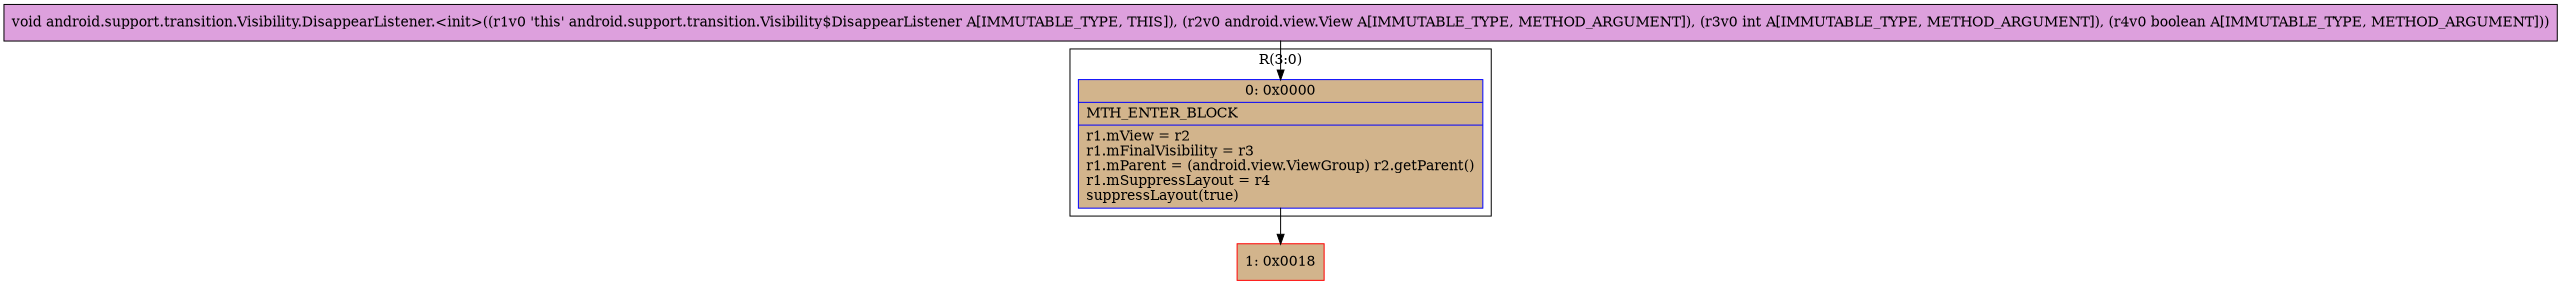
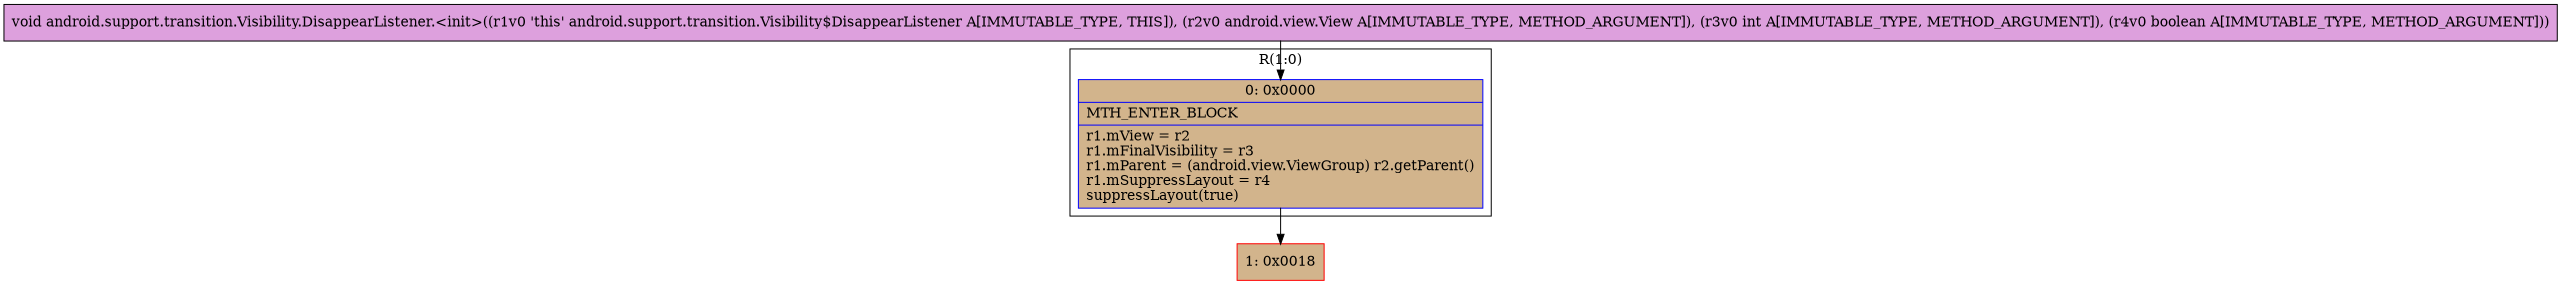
  digraph {
    node [shape=record style=filled fillcolor=tan]
    n1 [color=blue label="{0\:\ 0x0000|MTH_ENTER_BLOCK\l|r1.mView = r2\lr1.mFinalVisibility = r3\lr1.mParent = (android.view.ViewGroup) r2.getParent()\lr1.mSuppressLayout = r4\lsuppressLayout(true)\l}"]
    n2 [color=red label="{1\:\ 0x0018}"]
    n3 [label="{void android.support.transition.Visibility.DisappearListener.\<init\>((r1v0 'this' android.support.transition.Visibility$DisappearListener A[IMMUTABLE_TYPE, THIS]), (r2v0 android.view.View A[IMMUTABLE_TYPE, METHOD_ARGUMENT]), (r3v0 int A[IMMUTABLE_TYPE, METHOD_ARGUMENT]), (r4v0 boolean A[IMMUTABLE_TYPE, METHOD_ARGUMENT])) }" fillcolor=plum]
    subgraph cluster_1 {
-     label="R(3:0)"
+     label="R(1:0)"
      n1
    }
    n1 -> n2
    n3 -> n1
  }
